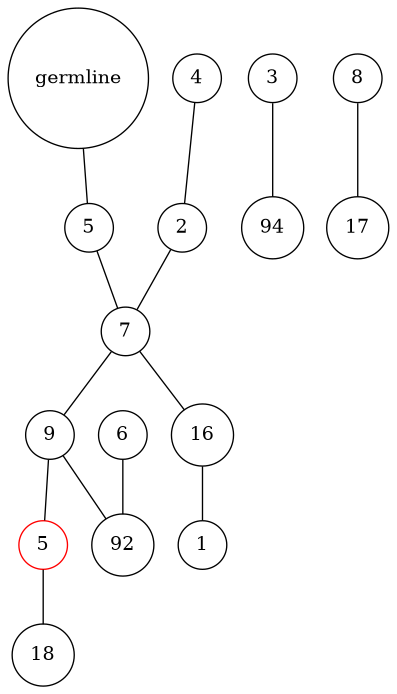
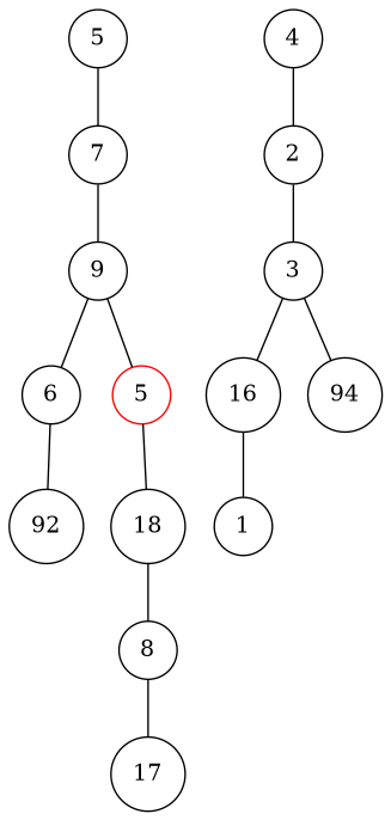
  graph {
    rankdir=UD
    splines=line
    node [shape=circle]
-   n1 [label=germline]
    n2 [label=5]
    n3 [label=7]
    n4 [label=9]
    n5 [label=16]
    n6 [label=6]
    n7 [color=red label=5]
    n8 [label=1]
    n9 [label=92]
    n10 [label=18]
    n11 [label=4]
    n12 [label=2]
    n13 [label=3]
    n14 [label=94]
    n15 [label=8]
    n16 [label=17]
-   n1 -- n2
    n2 -- n3
    n3 -- n4
-   n3 -- n5
-   n4 -- n9
+   n13 -- n5
+   n4 -- n6
    n4 -- n7
    n5 -- n8
    n6 -- n9
    n7 -- n10
+   n10 -- n15
    n11 -- n12
-   n12 -- n3
+   n12 -- n13
    n13 -- n14
    n15 -- n16
  }
